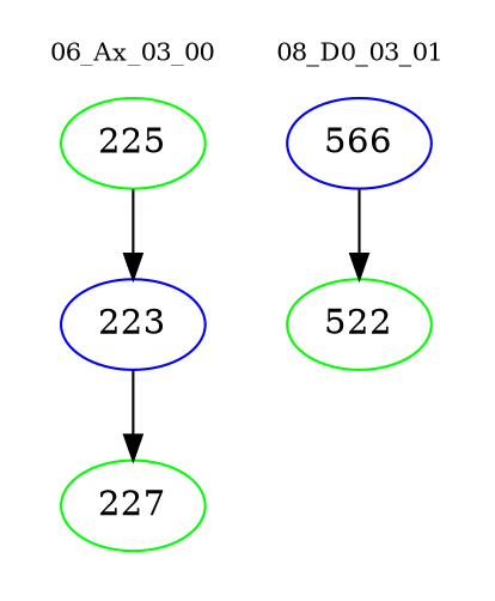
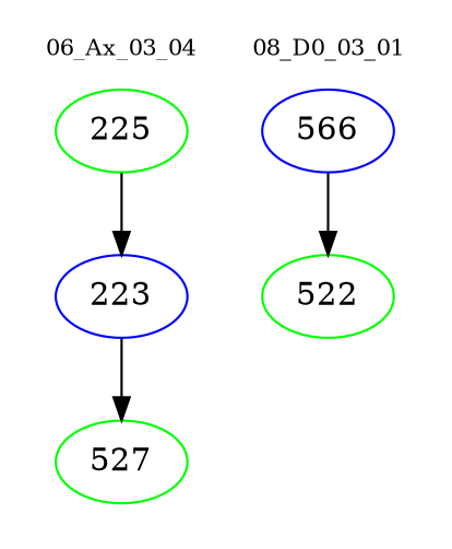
  digraph {
    node [color=green]
    edge [color=black]
    n1 [label=225]
    n2 [color=blue label=223]
-   n3 [label=227]
+   n3 [label=527]
    n4 [color=blue label=566]
    n5 [label=522]
    subgraph cluster_1 {
      color=white
      fontsize=10
-     label="06_Ax_03_00"
+     label="06_Ax_03_04"
      n1
      n2
      n3
    }
    subgraph cluster_2 {
      color=white
      fontsize=10
      label="08_D0_03_01"
      n4
      n5
    }
    n1 -> n2
    n2 -> n3
    n4 -> n5
  }
